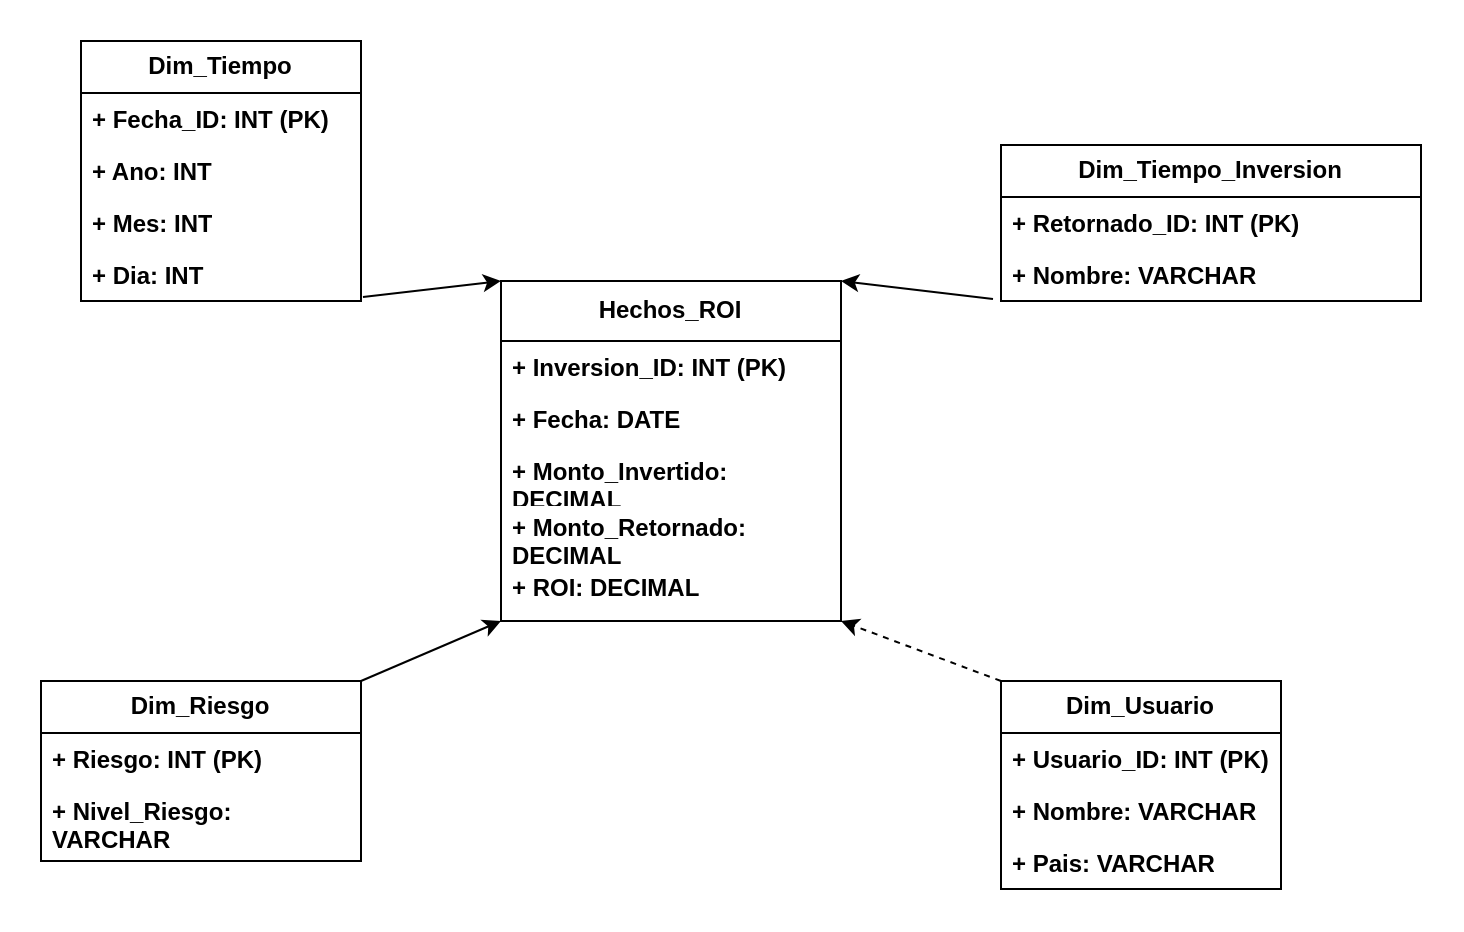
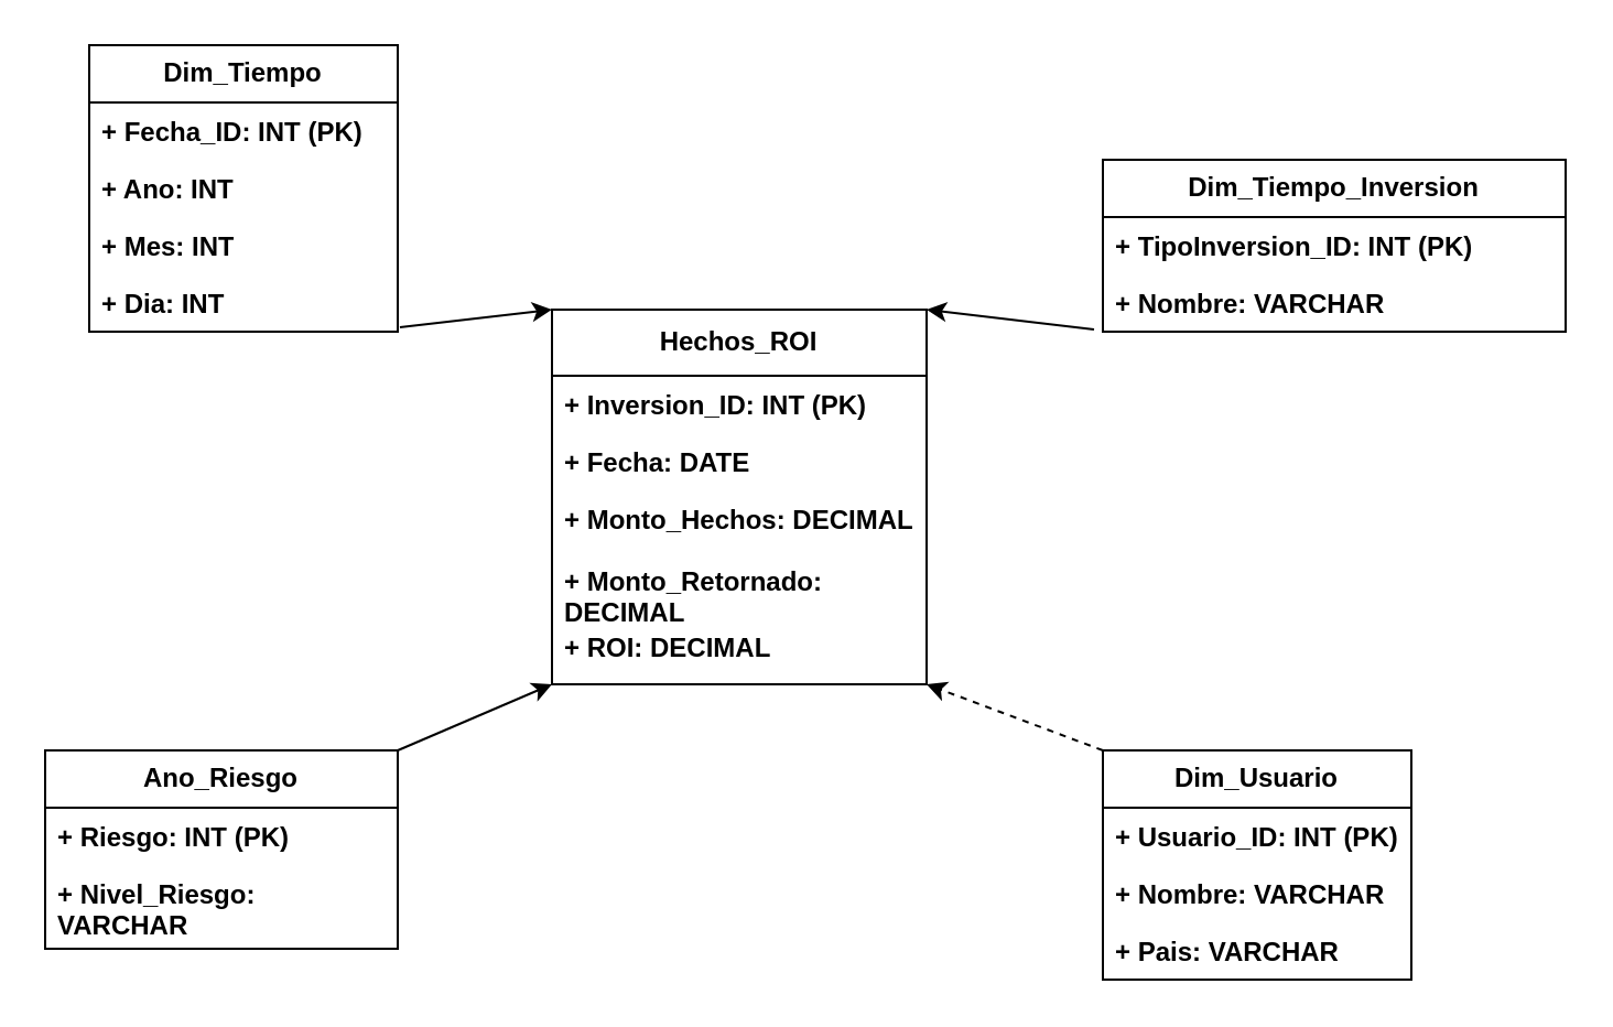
  <mxCell id="0" />
  <mxCell id="1" parent="0" />
  <mxCell id="2" style="fontStyle=1;exitX=1.007;exitY=0.923;exitDx=0;exitDy=0;exitPerimeter=0;" parent="1" source="22" edge="1"><mxGeometry relative="1" as="geometry"><mxPoint x="180" y="107.688" as="sourcePoint" /><mxPoint x="250" y="139.996" as="targetPoint" /></mxGeometry></mxCell>
  <mxCell id="3" style="fontStyle=1;exitX=-0.019;exitY=0.962;exitDx=0;exitDy=0;exitPerimeter=0;entryX=1;entryY=0;entryDx=0;entryDy=0;" parent="1" source="17" target="6" edge="1"><mxGeometry relative="1" as="geometry"><mxPoint x="506.154" y="150" as="sourcePoint" /><mxPoint x="440" y="185.833" as="targetPoint" /></mxGeometry></mxCell>
  <mxCell id="4" style="fontStyle=1;exitX=1;exitY=0;exitDx=0;exitDy=0;entryX=0;entryY=1;entryDx=0;entryDy=0;entryPerimeter=0;" parent="1" source="12" target="11" edge="1"><mxGeometry relative="1" as="geometry"><mxPoint x="166.667" y="320" as="sourcePoint" /><mxPoint x="240" y="286.154" as="targetPoint" /></mxGeometry></mxCell>
  <mxCell id="5" style="fontStyle=1;exitX=0;exitY=0;exitDx=0;exitDy=0;entryX=1;entryY=1;entryDx=0;entryDy=0;dashed=1;" parent="1" source="23" target="6" edge="1"><mxGeometry relative="1" as="geometry"><mxPoint x="490" y="321.25" as="sourcePoint" /><mxPoint x="440" y="294.167" as="targetPoint" /></mxGeometry></mxCell>
  <mxCell id="6" value="Hechos_ROI" style="swimlane;fontStyle=1;childLayout=stackLayout;horizontal=1;startSize=30;fillColor=none;horizontalStack=0;resizeParent=1;resizeParentMax=0;resizeLast=0;collapsible=1;marginBottom=0;whiteSpace=wrap;html=1;" vertex="1" parent="1"><mxGeometry x="250" y="140" width="170" height="170" as="geometry" /></mxCell>
  <mxCell id="7" value="+ Inversion_ID: INT (PK)" style="text;strokeColor=none;fillColor=none;align=left;verticalAlign=top;spacingLeft=4;spacingRight=4;overflow=hidden;rotatable=0;points=[[0,0.5],[1,0.5]];portConstraint=eastwest;whiteSpace=wrap;html=1;fontStyle=1" vertex="1" parent="6"><mxGeometry y="30" width="170" height="26" as="geometry" /></mxCell>
  <mxCell id="8" value="+ Fecha: DATE" style="text;strokeColor=none;fillColor=none;align=left;verticalAlign=top;spacingLeft=4;spacingRight=4;overflow=hidden;rotatable=0;points=[[0,0.5],[1,0.5]];portConstraint=eastwest;whiteSpace=wrap;html=1;fontStyle=1" vertex="1" parent="6"><mxGeometry y="56" width="170" height="26" as="geometry" /></mxCell>
- <mxCell id="9" value="+ Monto_Invertido: DECIMAL" style="text;strokeColor=none;fillColor=none;align=left;verticalAlign=top;spacingLeft=4;spacingRight=4;overflow=hidden;rotatable=0;points=[[0,0.5],[1,0.5]];portConstraint=eastwest;whiteSpace=wrap;html=1;fontStyle=1" vertex="1" parent="6"><mxGeometry y="82" width="170" height="28" as="geometry" /></mxCell>
+ <mxCell id="9" value="+ Monto_Hechos: DECIMAL" style="text;strokeColor=none;fillColor=none;align=left;verticalAlign=top;spacingLeft=4;spacingRight=4;overflow=hidden;rotatable=0;points=[[0,0.5],[1,0.5]];portConstraint=eastwest;whiteSpace=wrap;html=1;fontStyle=1" vertex="1" parent="6"><mxGeometry y="82" width="170" height="28" as="geometry" /></mxCell>
  <mxCell id="10" value="+ Monto_Retornado: DECIMAL" style="text;strokeColor=none;fillColor=none;align=left;verticalAlign=top;spacingLeft=4;spacingRight=4;overflow=hidden;rotatable=0;points=[[0,0.5],[1,0.5]];portConstraint=eastwest;whiteSpace=wrap;html=1;fontStyle=1" vertex="1" parent="6"><mxGeometry y="110" width="170" height="30" as="geometry" /></mxCell>
  <mxCell id="11" value="+ ROI: DECIMAL" style="text;strokeColor=none;fillColor=none;align=left;verticalAlign=top;spacingLeft=4;spacingRight=4;overflow=hidden;rotatable=0;points=[[0,0.5],[1,0.5]];portConstraint=eastwest;whiteSpace=wrap;html=1;fontStyle=1" vertex="1" parent="6"><mxGeometry y="140" width="170" height="30" as="geometry" /></mxCell>
- <mxCell id="12" value="Dim_Riesgo" style="swimlane;fontStyle=1;childLayout=stackLayout;horizontal=1;startSize=26;fillColor=none;horizontalStack=0;resizeParent=1;resizeParentMax=0;resizeLast=0;collapsible=1;marginBottom=0;whiteSpace=wrap;html=1;" vertex="1" parent="1"><mxGeometry x="20" y="340" width="160" height="90" as="geometry" /></mxCell>
+ <mxCell id="12" value="Ano_Riesgo" style="swimlane;fontStyle=1;childLayout=stackLayout;horizontal=1;startSize=26;fillColor=none;horizontalStack=0;resizeParent=1;resizeParentMax=0;resizeLast=0;collapsible=1;marginBottom=0;whiteSpace=wrap;html=1;" vertex="1" parent="1"><mxGeometry x="20" y="340" width="160" height="90" as="geometry" /></mxCell>
  <mxCell id="13" value="+ Riesgo: INT (PK)" style="text;strokeColor=none;fillColor=none;align=left;verticalAlign=top;spacingLeft=4;spacingRight=4;overflow=hidden;rotatable=0;points=[[0,0.5],[1,0.5]];portConstraint=eastwest;whiteSpace=wrap;html=1;fontStyle=1" vertex="1" parent="12"><mxGeometry y="26" width="160" height="26" as="geometry" /></mxCell>
  <mxCell id="14" value="+ Nivel_Riesgo: VARCHAR" style="text;strokeColor=none;fillColor=none;align=left;verticalAlign=top;spacingLeft=4;spacingRight=4;overflow=hidden;rotatable=0;points=[[0,0.5],[1,0.5]];portConstraint=eastwest;whiteSpace=wrap;html=1;fontStyle=1" vertex="1" parent="12"><mxGeometry y="52" width="160" height="38" as="geometry" /></mxCell>
  <mxCell id="15" value="Dim_Tiempo_Inversion" style="swimlane;fontStyle=1;childLayout=stackLayout;horizontal=1;startSize=26;fillColor=none;horizontalStack=0;resizeParent=1;resizeParentMax=0;resizeLast=0;collapsible=1;marginBottom=0;whiteSpace=wrap;html=1;" vertex="1" parent="1"><mxGeometry x="500" y="72" width="210" height="78" as="geometry" /></mxCell>
- <mxCell id="16" value="+ Retornado_ID: INT (PK)" style="text;strokeColor=none;fillColor=none;align=left;verticalAlign=top;spacingLeft=4;spacingRight=4;overflow=hidden;rotatable=0;points=[[0,0.5],[1,0.5]];portConstraint=eastwest;whiteSpace=wrap;html=1;fontStyle=1" vertex="1" parent="15"><mxGeometry y="26" width="210" height="26" as="geometry" /></mxCell>
+ <mxCell id="16" value="+ TipoInversion_ID: INT (PK)" style="text;strokeColor=none;fillColor=none;align=left;verticalAlign=top;spacingLeft=4;spacingRight=4;overflow=hidden;rotatable=0;points=[[0,0.5],[1,0.5]];portConstraint=eastwest;whiteSpace=wrap;html=1;fontStyle=1" vertex="1" parent="15"><mxGeometry y="26" width="210" height="26" as="geometry" /></mxCell>
  <mxCell id="17" value="+ Nombre: VARCHAR" style="text;strokeColor=none;fillColor=none;align=left;verticalAlign=top;spacingLeft=4;spacingRight=4;overflow=hidden;rotatable=0;points=[[0,0.5],[1,0.5]];portConstraint=eastwest;whiteSpace=wrap;html=1;fontStyle=1" vertex="1" parent="15"><mxGeometry y="52" width="210" height="26" as="geometry" /></mxCell>
  <mxCell id="18" value="Dim_Tiempo" style="swimlane;fontStyle=1;childLayout=stackLayout;horizontal=1;startSize=26;fillColor=none;horizontalStack=0;resizeParent=1;resizeParentMax=0;resizeLast=0;collapsible=1;marginBottom=0;whiteSpace=wrap;html=1;" vertex="1" parent="1"><mxGeometry x="40" width="140" height="130" as="geometry" y="20" /></mxCell>
  <mxCell id="19" value="+ Fecha_ID: INT (PK)" style="text;strokeColor=none;fillColor=none;align=left;verticalAlign=top;spacingLeft=4;spacingRight=4;overflow=hidden;rotatable=0;points=[[0,0.5],[1,0.5]];portConstraint=eastwest;whiteSpace=wrap;html=1;fontStyle=1" vertex="1" parent="18"><mxGeometry y="26" width="140" height="26" as="geometry" /></mxCell>
  <mxCell id="20" value="+ Ano: INT" style="text;strokeColor=none;fillColor=none;align=left;verticalAlign=top;spacingLeft=4;spacingRight=4;overflow=hidden;rotatable=0;points=[[0,0.5],[1,0.5]];portConstraint=eastwest;whiteSpace=wrap;html=1;fontStyle=1" vertex="1" parent="18"><mxGeometry y="52" width="140" height="26" as="geometry" /></mxCell>
  <mxCell id="21" value="+ Mes: INT" style="text;strokeColor=none;fillColor=none;align=left;verticalAlign=top;spacingLeft=4;spacingRight=4;overflow=hidden;rotatable=0;points=[[0,0.5],[1,0.5]];portConstraint=eastwest;whiteSpace=wrap;html=1;fontStyle=1" vertex="1" parent="18"><mxGeometry y="78" width="140" height="26" as="geometry" /></mxCell>
  <mxCell id="22" value="+ Dia: INT" style="text;strokeColor=none;fillColor=none;align=left;verticalAlign=top;spacingLeft=4;spacingRight=4;overflow=hidden;rotatable=0;points=[[0,0.5],[1,0.5]];portConstraint=eastwest;whiteSpace=wrap;html=1;fontStyle=1" vertex="1" parent="18"><mxGeometry y="104" width="140" height="26" as="geometry" /></mxCell>
  <mxCell id="23" value="Dim_Usuario" style="swimlane;fontStyle=1;childLayout=stackLayout;horizontal=1;startSize=26;fillColor=none;horizontalStack=0;resizeParent=1;resizeParentMax=0;resizeLast=0;collapsible=1;marginBottom=0;whiteSpace=wrap;html=1;" vertex="1" parent="1"><mxGeometry x="500" y="340" width="140" height="104" as="geometry" /></mxCell>
  <mxCell id="24" value="+ Usuario_ID: INT (PK)" style="text;strokeColor=none;fillColor=none;align=left;verticalAlign=top;spacingLeft=4;spacingRight=4;overflow=hidden;rotatable=0;points=[[0,0.5],[1,0.5]];portConstraint=eastwest;whiteSpace=wrap;html=1;fontStyle=1" vertex="1" parent="23"><mxGeometry y="26" width="140" height="26" as="geometry" /></mxCell>
  <mxCell id="25" value="+ Nombre: VARCHAR" style="text;strokeColor=none;fillColor=none;align=left;verticalAlign=top;spacingLeft=4;spacingRight=4;overflow=hidden;rotatable=0;points=[[0,0.5],[1,0.5]];portConstraint=eastwest;whiteSpace=wrap;html=1;fontStyle=1" vertex="1" parent="23"><mxGeometry y="52" width="140" height="26" as="geometry" /></mxCell>
  <mxCell id="26" value="+ Pais: VARCHAR" style="text;strokeColor=none;fillColor=none;align=left;verticalAlign=top;spacingLeft=4;spacingRight=4;overflow=hidden;rotatable=0;points=[[0,0.5],[1,0.5]];portConstraint=eastwest;whiteSpace=wrap;html=1;fontStyle=1" vertex="1" parent="23"><mxGeometry y="78" width="140" height="26" as="geometry" /></mxCell>
